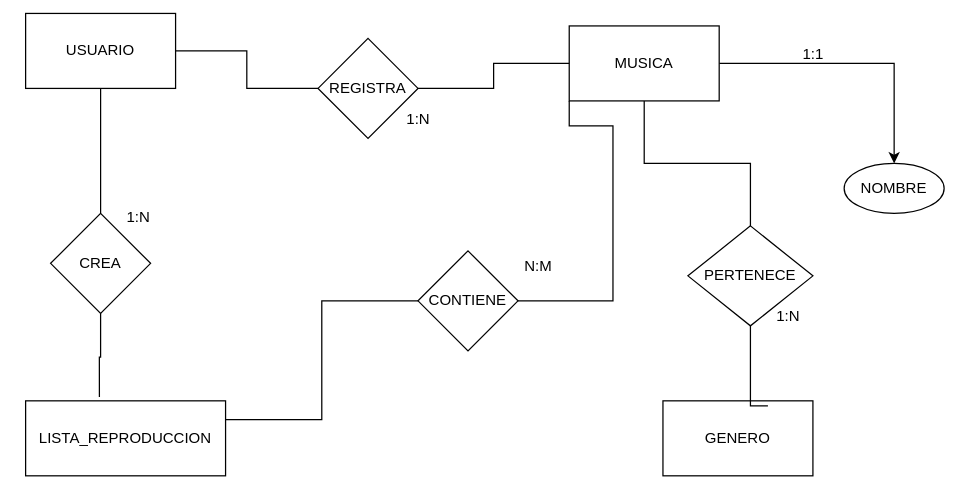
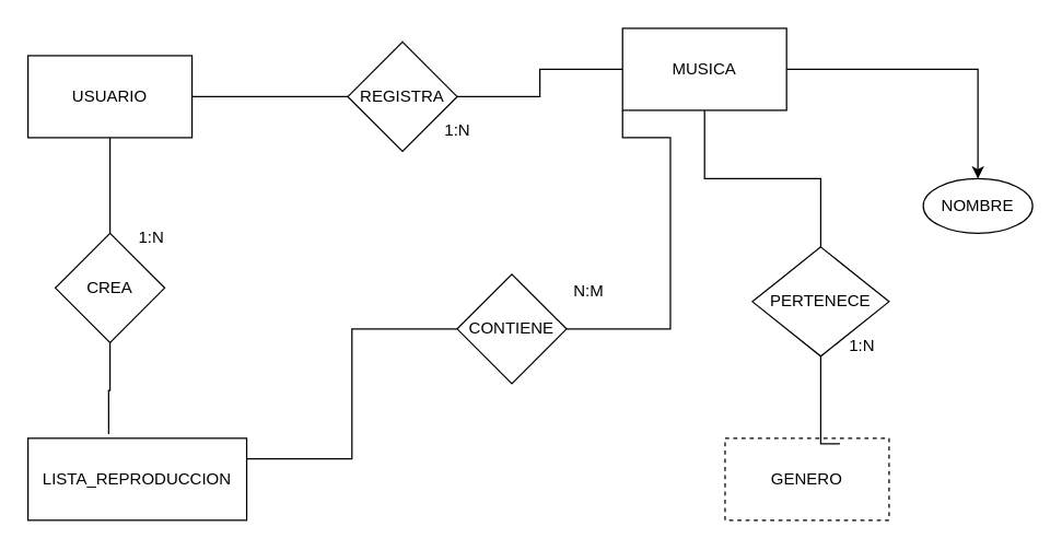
  <mxCell id="0" />
  <mxCell id="1" parent="0" />
  <mxCell id="2" style="edgeStyle=orthogonalEdgeStyle;rounded=0;orthogonalLoop=1;jettySize=auto;html=1;endArrow=none;endFill=0;" edge="1" parent="1" source="4" target="10"><mxGeometry relative="1" as="geometry" /></mxCell>
  <mxCell id="3" style="edgeStyle=orthogonalEdgeStyle;rounded=0;orthogonalLoop=1;jettySize=auto;html=1;entryX=0;entryY=0.5;entryDx=0;entryDy=0;endArrow=none;endFill=0;" edge="1" parent="1" source="4" target="12"><mxGeometry relative="1" as="geometry" /></mxCell>
- <mxCell id="4" value="USUARIO" style="rounded=0;whiteSpace=wrap;html=1;" vertex="1" parent="1"><mxGeometry x="20" y="10" width="120" height="60" as="geometry" /></mxCell>
+ <mxCell id="4" value="USUARIO" style="rounded=0;whiteSpace=wrap;html=1;" vertex="1" parent="1"><mxGeometry x="20" y="40" width="120" height="60" as="geometry" /></mxCell>
  <mxCell id="5" value="" style="edgeStyle=orthogonalEdgeStyle;rounded=0;orthogonalLoop=1;jettySize=auto;html=1;" edge="1" parent="1" source="6" target="23"><mxGeometry relative="1" as="geometry" /></mxCell>
  <mxCell id="6" value="MUSICA" style="rounded=0;whiteSpace=wrap;html=1;" vertex="1" parent="1"><mxGeometry x="455" y="20" width="120" height="60" as="geometry" /></mxCell>
  <mxCell id="7" style="edgeStyle=orthogonalEdgeStyle;rounded=0;orthogonalLoop=1;jettySize=auto;html=1;endArrow=none;endFill=0;exitX=1;exitY=0.25;exitDx=0;exitDy=0;entryX=0;entryY=0.5;entryDx=0;entryDy=0;" edge="1" parent="1" source="8" target="14"><mxGeometry relative="1" as="geometry"><mxPoint x="96" y="290" as="sourcePoint" /><mxPoint x="290" y="220" as="targetPoint" /></mxGeometry></mxCell>
  <mxCell id="8" value="LISTA_REPRODUCCION" style="rounded=0;whiteSpace=wrap;html=1;" vertex="1" parent="1"><mxGeometry x="20" y="320" width="160" height="60" as="geometry" /></mxCell>
  <mxCell id="9" style="edgeStyle=orthogonalEdgeStyle;rounded=0;orthogonalLoop=1;jettySize=auto;html=1;entryX=0.369;entryY=-0.05;entryDx=0;entryDy=0;entryPerimeter=0;endArrow=none;endFill=0;" edge="1" parent="1" source="10" target="8"><mxGeometry relative="1" as="geometry" /></mxCell>
  <mxCell id="10" value="CREA" style="rhombus;whiteSpace=wrap;html=1;" vertex="1" parent="1"><mxGeometry x="40" y="170" width="80" height="80" as="geometry" /></mxCell>
  <mxCell id="11" style="edgeStyle=orthogonalEdgeStyle;rounded=0;orthogonalLoop=1;jettySize=auto;html=1;entryX=0;entryY=0.5;entryDx=0;entryDy=0;endArrow=none;endFill=0;" edge="1" parent="1" source="12" target="6"><mxGeometry relative="1" as="geometry" /></mxCell>
  <mxCell id="12" value="REGISTRA" style="rhombus;whiteSpace=wrap;html=1;" vertex="1" parent="1"><mxGeometry x="254" y="30" width="80" height="80" as="geometry" /></mxCell>
  <mxCell id="13" style="edgeStyle=orthogonalEdgeStyle;rounded=0;orthogonalLoop=1;jettySize=auto;html=1;entryX=0;entryY=1;entryDx=0;entryDy=0;endArrow=none;endFill=0;" edge="1" parent="1" source="14" target="6"><mxGeometry relative="1" as="geometry"><Array as="points"><mxPoint x="490" y="240" /><mxPoint x="490" y="100" /></Array></mxGeometry></mxCell>
  <mxCell id="14" value="CONTIENE" style="rhombus;whiteSpace=wrap;html=1;" vertex="1" parent="1"><mxGeometry x="334" y="200" width="80" height="80" as="geometry" /></mxCell>
- <mxCell id="15" value="GENERO" style="rounded=0;whiteSpace=wrap;html=1;" vertex="1" parent="1"><mxGeometry x="530" y="320" width="120" height="60" as="geometry" /></mxCell>
+ <mxCell id="15" value="GENERO" style="rounded=0;whiteSpace=wrap;html=1;dashed=1;" vertex="1" parent="1"><mxGeometry x="530" y="320" width="120" height="60" as="geometry" /></mxCell>
  <mxCell id="16" style="edgeStyle=orthogonalEdgeStyle;rounded=0;orthogonalLoop=1;jettySize=auto;html=1;entryX=0.5;entryY=1;entryDx=0;entryDy=0;endArrow=none;endFill=0;" edge="1" parent="1" source="17" target="6"><mxGeometry relative="1" as="geometry" /></mxCell>
  <mxCell id="17" value="PERTENECE" style="rhombus;whiteSpace=wrap;html=1;" vertex="1" parent="1"><mxGeometry x="550" y="180" width="100" height="80" as="geometry" /></mxCell>
  <mxCell id="18" style="edgeStyle=orthogonalEdgeStyle;rounded=0;orthogonalLoop=1;jettySize=auto;html=1;entryX=0.7;entryY=0.067;entryDx=0;entryDy=0;entryPerimeter=0;endArrow=none;endFill=0;" edge="1" parent="1" source="17" target="15"><mxGeometry relative="1" as="geometry"><Array as="points"><mxPoint x="600" y="324" /></Array></mxGeometry></mxCell>
  <mxCell id="19" value="1:N" style="text;html=1;align=center;verticalAlign=middle;resizable=0;points=[];autosize=1;" vertex="1" parent="1"><mxGeometry x="90" y="158" width="40" height="30" as="geometry" /></mxCell>
  <mxCell id="20" value="N:M" style="text;html=1;align=center;verticalAlign=middle;resizable=0;points=[];autosize=1;strokeColor=none;fillColor=none;" vertex="1" parent="1"><mxGeometry x="405" y="198" width="50" height="30" as="geometry" /></mxCell>
  <mxCell id="21" value="1:N" style="text;html=1;align=center;verticalAlign=middle;resizable=0;points=[];autosize=1;strokeColor=none;fillColor=none;" vertex="1" parent="1"><mxGeometry x="610" y="238" width="40" height="30" as="geometry" /></mxCell>
  <mxCell id="22" value="1:N" style="text;html=1;align=center;verticalAlign=middle;resizable=0;points=[];autosize=1;strokeColor=none;fillColor=none;" vertex="1" parent="1"><mxGeometry x="314" y="80" width="40" height="30" as="geometry" /></mxCell>
  <mxCell id="23" value="NOMBRE" style="ellipse;whiteSpace=wrap;html=1;rounded=0;" vertex="1" parent="1"><mxGeometry x="675" y="130" width="80" height="40" as="geometry" /></mxCell>
- <mxCell id="24" value="1:1" style="text;html=1;align=center;verticalAlign=middle;resizable=0;points=[];autosize=1;strokeColor=none;fillColor=none;" vertex="1" parent="1"><mxGeometry x="630" y="28" width="40" height="30" as="geometry" /></mxCell>
